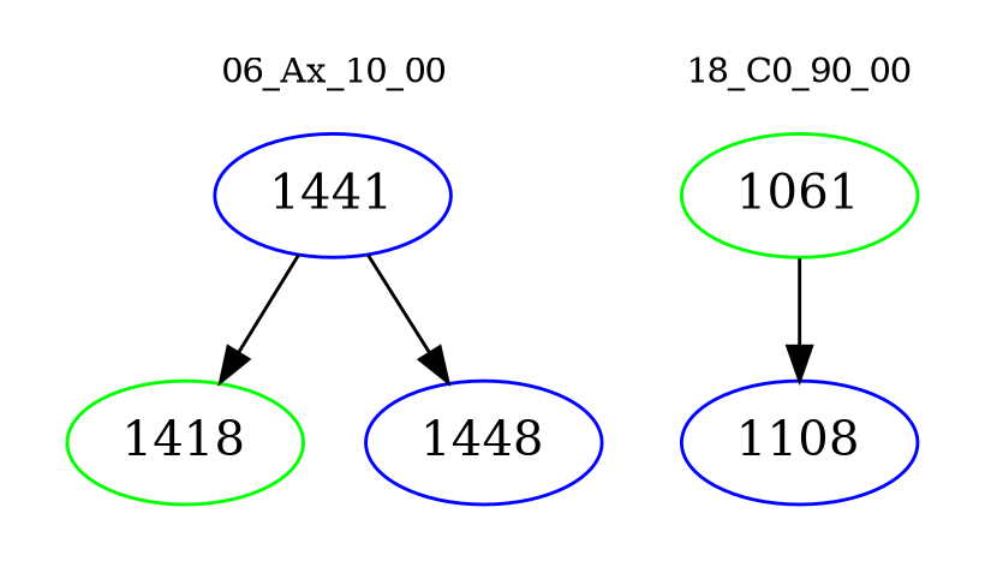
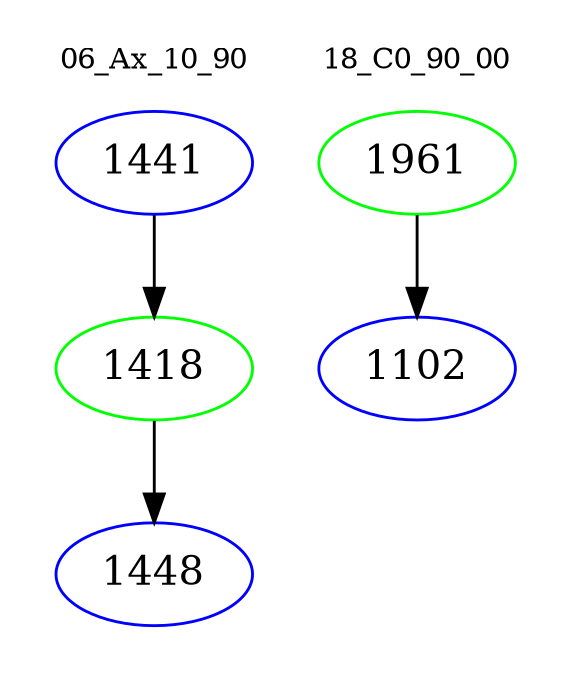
  digraph {
    node [color=blue]
    edge [color=black]
    n1 [label=1441]
    n2 [color=green label=1418]
    n3 [label=1448]
-   n4 [color=green label=1061]
-   n5 [label=1108]
+   n4 [color=green label=1961]
+   n5 [label=1102]
    subgraph cluster_1 {
      color=white
      fontsize=10
-     label="06_Ax_10_00"
+     label="06_Ax_10_90"
      n1
      n2
      n3
    }
    subgraph cluster_2 {
      color=white
      fontsize=10
      label="18_C0_90_00"
      n4
      n5
    }
    n1 -> n2
-   n1 -> n3
+   n2 -> n3
    n4 -> n5
  }
